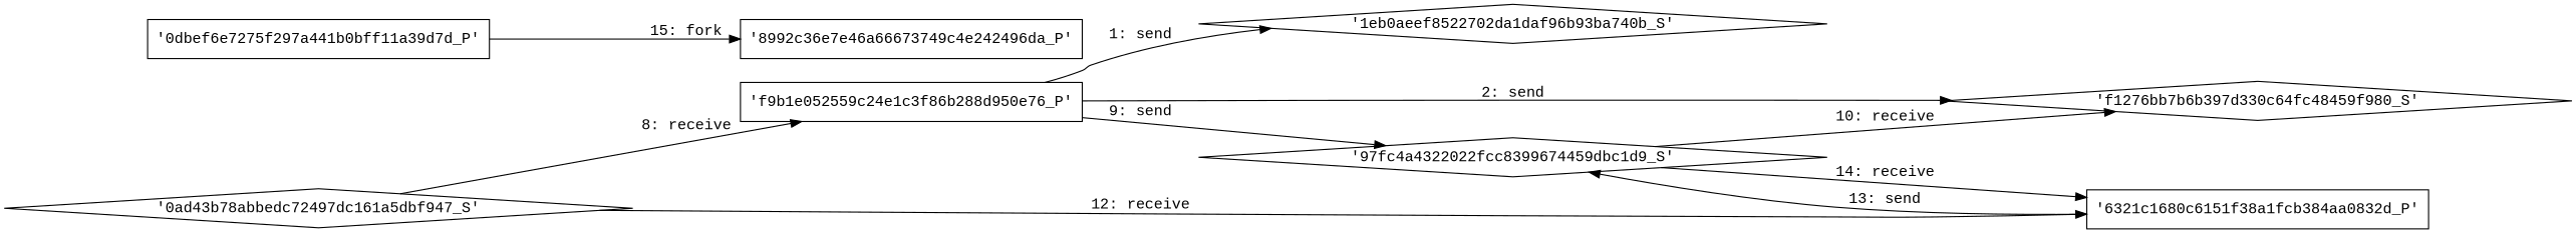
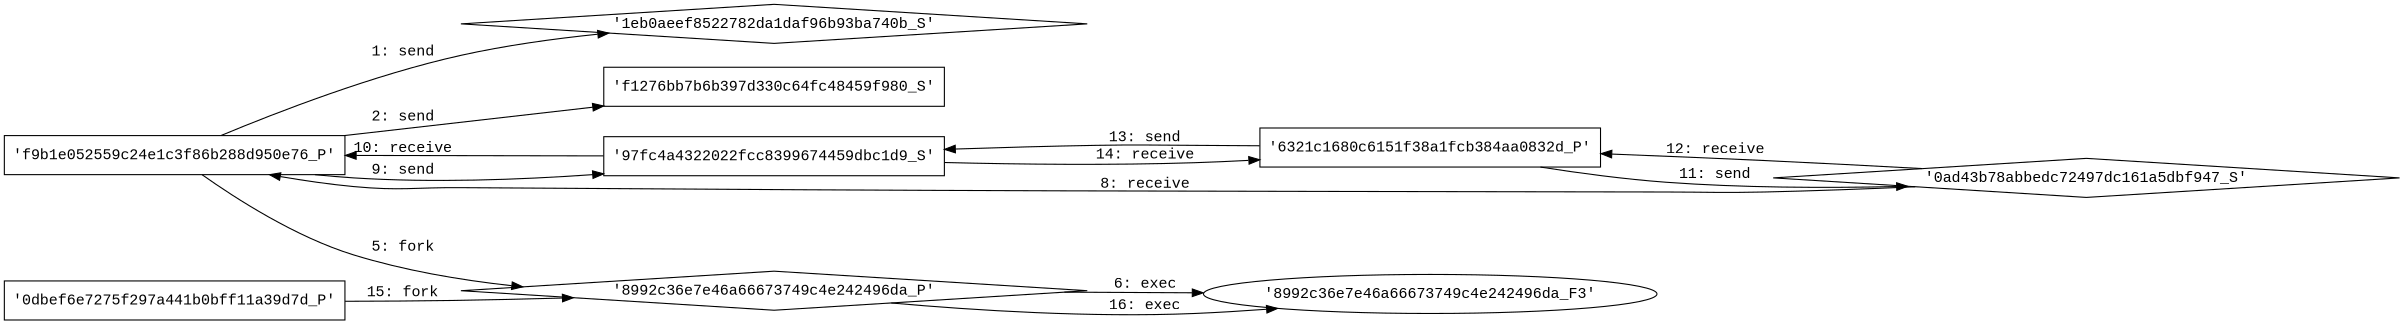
  digraph {
    engine=neato
    fixedsize=false
    fontname="Liberation Mono"
    fontsize=10
    nodesep=0.3
    rankdir=LR
    ranksep=0
    splines=true
    node [fontname="Liberation Mono" node_type=Process shape=box]
    edge [fontname="Liberation Mono"]
    "'f9b1e052559c24e1c3f86b288d950e76_P'"
-   "'1eb0aeef8522702da1daf96b93ba740b_S'" [node_type=Socket shape=diamond]
-   "'f1276bb7b6b397d330c64fc48459f980_S'" [node_type=Socket shape=diamond]
-   "'8992c36e7e46a66673749c4e242496da_P'"
-   "'97fc4a4322022fcc8399674459dbc1d9_S'" [node_type=Socket shape=diamond]
+   "'1eb0aeef8522702da1daf96b93ba740b_S'" [node_type=Socket shape=diamond label="'1eb0aeef8522782da1daf96b93ba740b_S'"]
+   "'f1276bb7b6b397d330c64fc48459f980_S'" [node_type=Socket]
+   "'8992c36e7e46a66673749c4e242496da_P'" [shape=diamond]
+   "'97fc4a4322022fcc8399674459dbc1d9_S'" [node_type=Socket]
+   "'8992c36e7e46a66673749c4e242496da_F3'" [node_type=File shape=ellipse]
    "'0ad43b78abbedc72497dc161a5dbf947_S'" [node_type=Socket shape=diamond]
    "'6321c1680c6151f38a1fcb384aa0832d_P'"
    "'0dbef6e7275f297a441b0bff11a39d7d_P'"
    "'f9b1e052559c24e1c3f86b288d950e76_P'" -> "'1eb0aeef8522702da1daf96b93ba740b_S'" [label="1: send"]
    "'f9b1e052559c24e1c3f86b288d950e76_P'" -> "'f1276bb7b6b397d330c64fc48459f980_S'" [label="2: send"]
+   "'f9b1e052559c24e1c3f86b288d950e76_P'" -> "'8992c36e7e46a66673749c4e242496da_P'" [label="5: fork"]
    "'f9b1e052559c24e1c3f86b288d950e76_P'" -> "'97fc4a4322022fcc8399674459dbc1d9_S'" [label="9: send"]
-   "'97fc4a4322022fcc8399674459dbc1d9_S'" -> "'f1276bb7b6b397d330c64fc48459f980_S'" [label="10: receive"]
+   "'8992c36e7e46a66673749c4e242496da_P'" -> "'8992c36e7e46a66673749c4e242496da_F3'" [label="6: exec"]
+   "'8992c36e7e46a66673749c4e242496da_P'" -> "'8992c36e7e46a66673749c4e242496da_F3'" [label="16: exec"]
+   "'97fc4a4322022fcc8399674459dbc1d9_S'" -> "'f9b1e052559c24e1c3f86b288d950e76_P'" [label="10: receive"]
    "'97fc4a4322022fcc8399674459dbc1d9_S'" -> "'6321c1680c6151f38a1fcb384aa0832d_P'" [label="14: receive"]
    "'0ad43b78abbedc72497dc161a5dbf947_S'" -> "'f9b1e052559c24e1c3f86b288d950e76_P'" [label="8: receive"]
    "'0ad43b78abbedc72497dc161a5dbf947_S'" -> "'6321c1680c6151f38a1fcb384aa0832d_P'" [label="12: receive"]
    "'6321c1680c6151f38a1fcb384aa0832d_P'" -> "'97fc4a4322022fcc8399674459dbc1d9_S'" [label="13: send"]
+   "'6321c1680c6151f38a1fcb384aa0832d_P'" -> "'0ad43b78abbedc72497dc161a5dbf947_S'" [label="11: send"]
    "'0dbef6e7275f297a441b0bff11a39d7d_P'" -> "'8992c36e7e46a66673749c4e242496da_P'" [label="15: fork"]
  }
